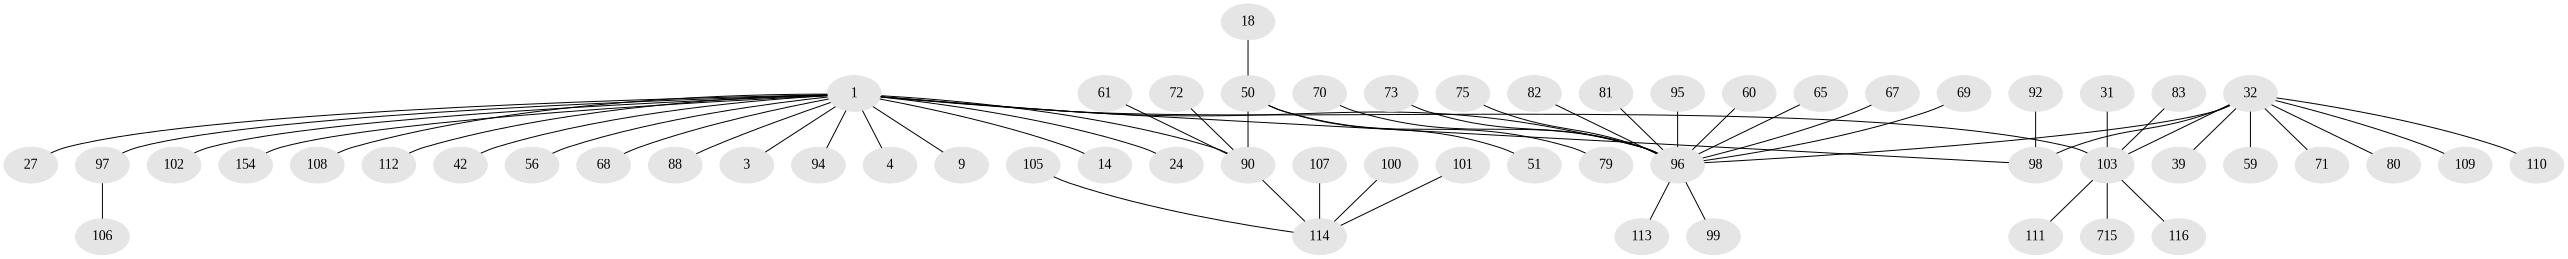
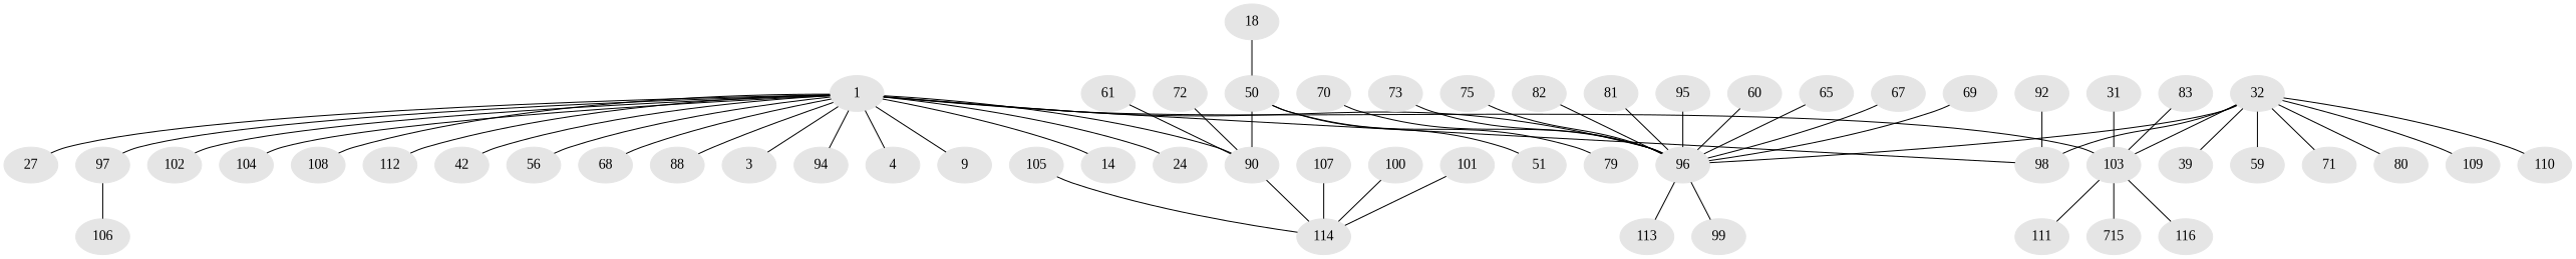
  graph {
    fontname="Liberation Serif"
    node [color=gray90 fontname="Liberation Serif" style=filled]
    edge [fontname="Liberation Serif"]
    1
    3
    4
    9
    14
    24
    27 [super="+17"]
    42
    56
    68
    88 [super="+10+29+63"]
    90 [super="+2+8+89"]
    94
    96 [super="+87"]
    97 [super="+6"]
    98 [super="+91"]
    102
    103 [super="+93"]
-   104 [super="+77" label=154]
+   104 [super="+77"]
    108
    112
    114 [super="+66+74"]
    99
    113
    106
    111
    n27 [label=715]
    116
    50 [super="+15"]
    51
    79 [super="+78"]
    18
    31
    32
    39
    59
    71
    80
    109
    110
    60
    61 [super="+36"]
    65
    67
    69 [super="+28"]
    70
    72 [super="+64"]
    73
    75
    82
    83
    n52 [label=81]
    92
    95
    100
    101
    105
    107
    1 -- 3
    1 -- 4
    1 -- 9
    1 -- 14
    1 -- 24
    1 -- 27
    1 -- 42
    1 -- 56
    1 -- 68
    1 -- 88
    1 -- 90 [weight=3]
    1 -- 94
    1 -- 96 [weight=2]
    1 -- 97
    1 -- 98
    1 -- 102
    1 -- 103 [weight=2]
    1 -- 104
    1 -- 108
    1 -- 112
    90 -- 114
    96 -- 99
    96 -- 113
    97 -- 106
    103 -- 111
    103 -- n27
    103 -- 116
    50 -- 90 [weight=2]
    50 -- 51
    50 -- 79
    18 -- 50
    31 -- 103
    32 -- 96
    32 -- 98
    32 -- 103 [weight=2]
    32 -- 39
    32 -- 59
    32 -- 71
    32 -- 80
    32 -- 109
    32 -- 110
    60 -- 96
    61 -- 90
    65 -- 96
    67 -- 96
    69 -- 96
    70 -- 96
    72 -- 90
    73 -- 96
    75 -- 96
    82 -- 96
    83 -- 103
    n52 -- 96
    92 -- 98
    95 -- 96
    100 -- 114
    101 -- 114
    105 -- 114
    107 -- 114
  }
